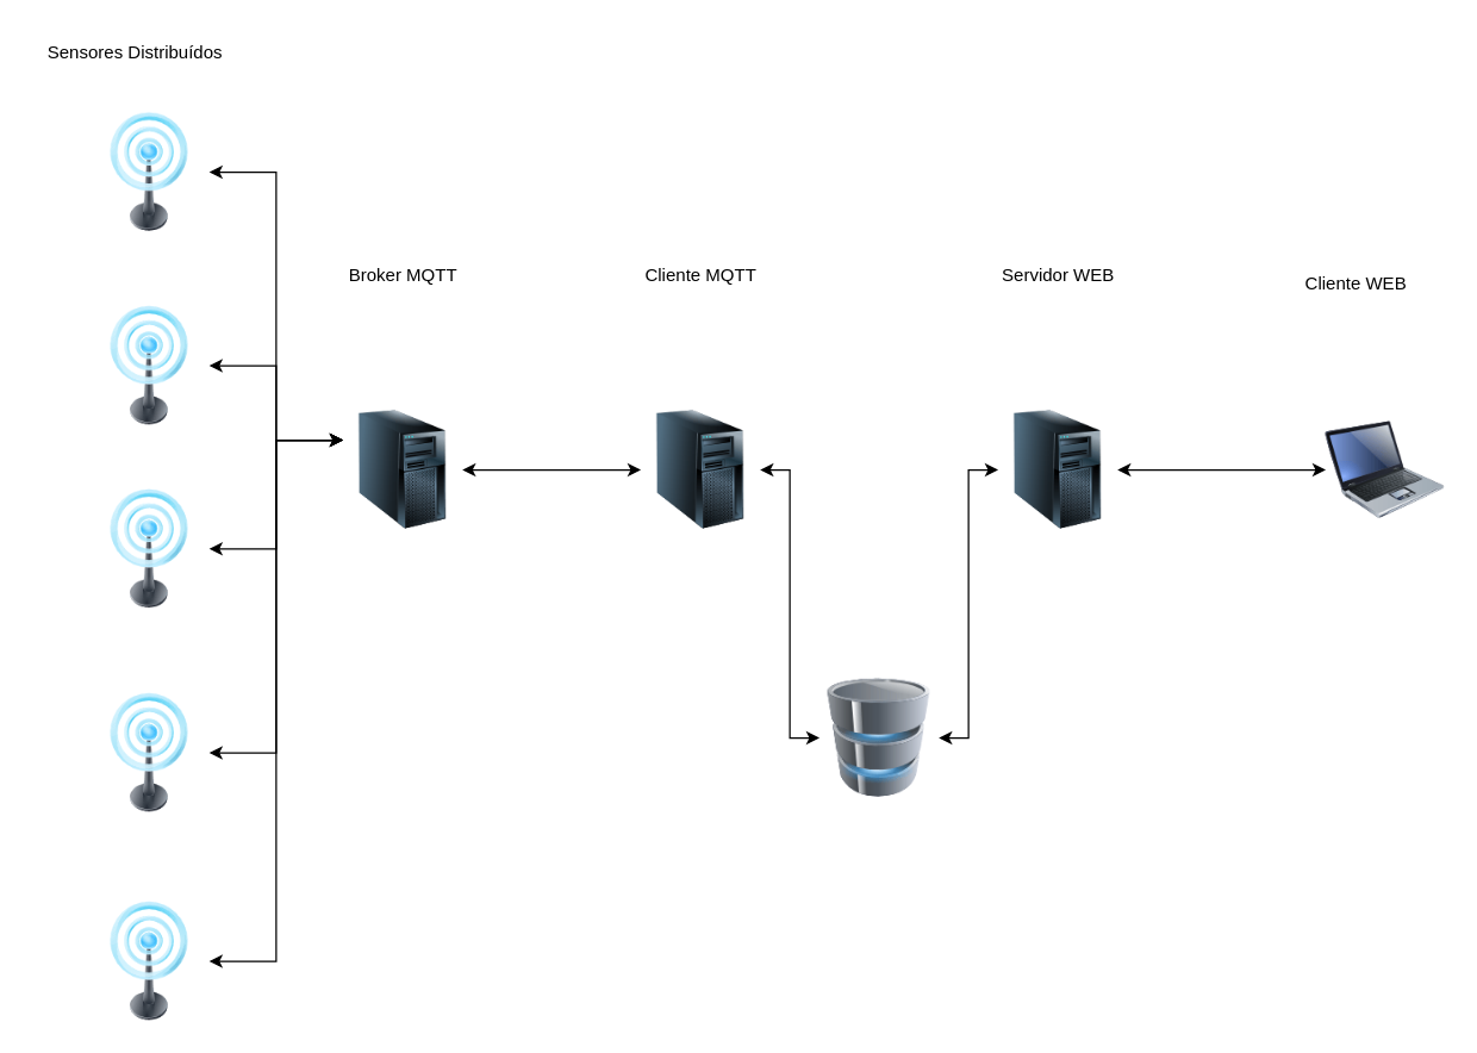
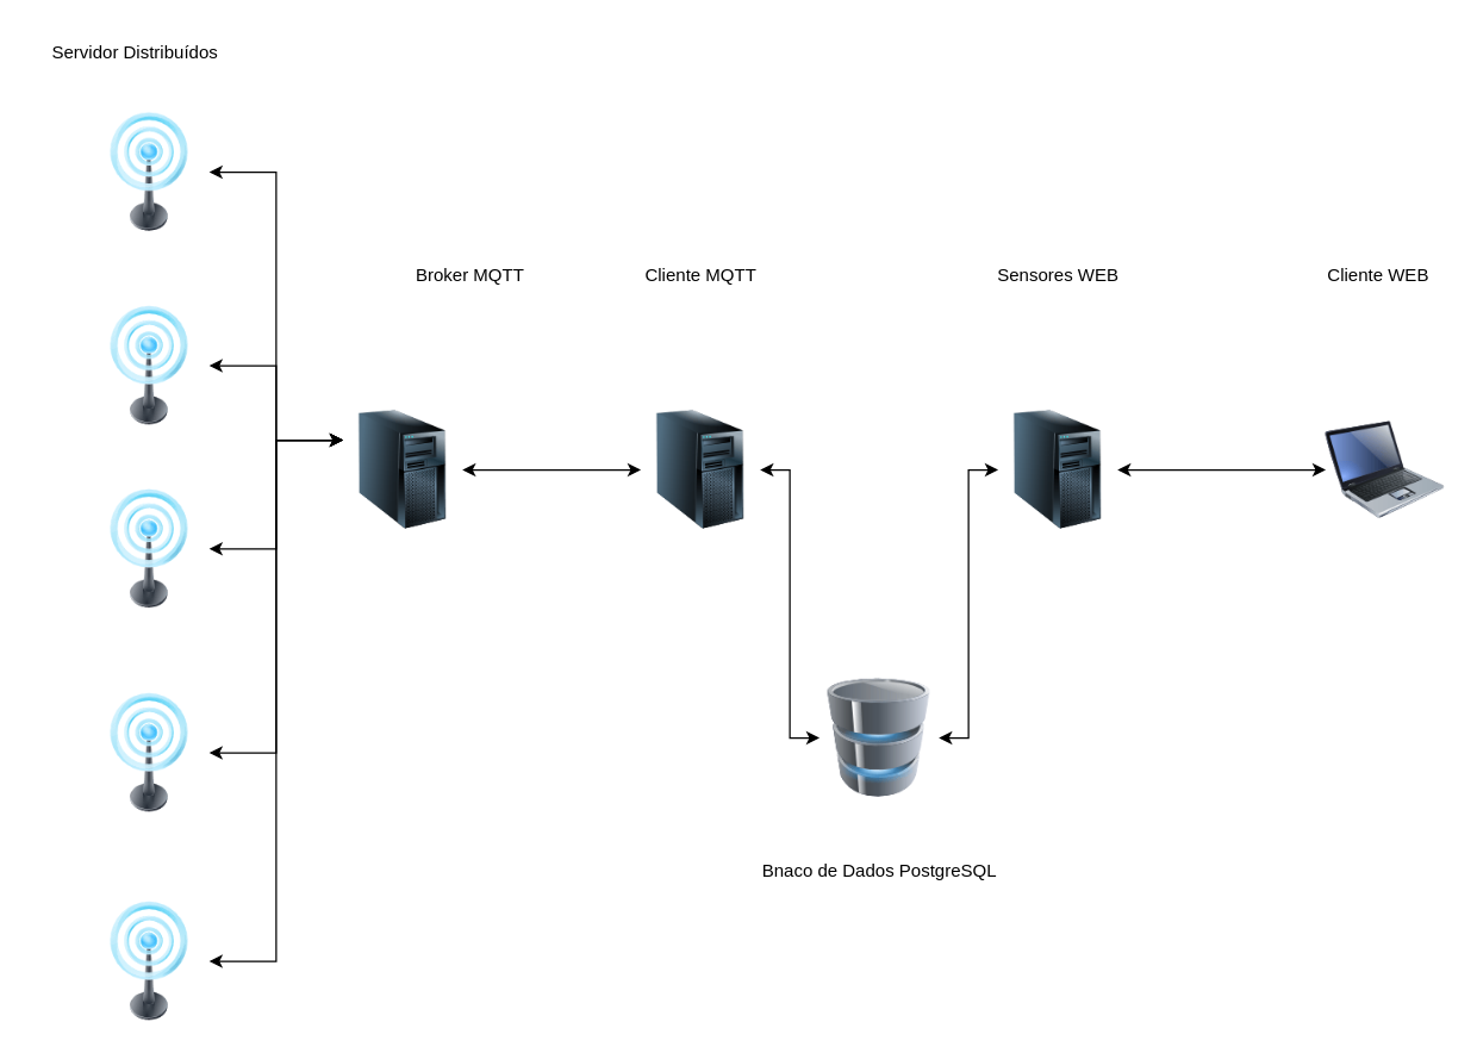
  <mxCell id="0" />
  <mxCell id="1" parent="0" />
  <mxCell id="2" value="" style="group" parent="1" vertex="1" connectable="0"><mxGeometry x="20" y="20" width="950" height="665" as="geometry" /></mxCell>
  <mxCell id="3" value="" style="image;html=1;image=img/lib/clip_art/computers/Database_128x128.png" parent="2" vertex="1"><mxGeometry x="530" y="435" width="80" height="80" as="geometry" /></mxCell>
  <mxCell id="4" style="edgeStyle=orthogonalEdgeStyle;rounded=0;orthogonalLoop=1;jettySize=auto;html=1;entryX=1;entryY=0.5;entryDx=0;entryDy=0;startArrow=classic;startFill=1;" parent="2" source="5" target="3" edge="1"><mxGeometry relative="1" as="geometry" /></mxCell>
  <mxCell id="5" value="" style="image;html=1;image=img/lib/clip_art/computers/Server_Tower_128x128.png" parent="2" vertex="1"><mxGeometry x="650" y="255" width="80" height="80" as="geometry" /></mxCell>
  <mxCell id="6" value="" style="image;html=1;image=img/lib/clip_art/computers/Server_Tower_128x128.png" parent="2" vertex="1"><mxGeometry x="210" y="255" width="80" height="80" as="geometry" /></mxCell>
  <mxCell id="7" style="edgeStyle=orthogonalEdgeStyle;rounded=0;orthogonalLoop=1;jettySize=auto;html=1;entryX=1;entryY=0.5;entryDx=0;entryDy=0;startArrow=classic;startFill=1;" parent="2" source="9" target="6" edge="1"><mxGeometry relative="1" as="geometry" /></mxCell>
  <mxCell id="8" style="edgeStyle=orthogonalEdgeStyle;rounded=0;orthogonalLoop=1;jettySize=auto;html=1;entryX=0;entryY=0.5;entryDx=0;entryDy=0;startArrow=classic;startFill=1;" parent="2" source="9" target="3" edge="1"><mxGeometry relative="1" as="geometry" /></mxCell>
  <mxCell id="9" value="" style="image;html=1;image=img/lib/clip_art/computers/Server_Tower_128x128.png" parent="2" vertex="1"><mxGeometry x="410" y="255" width="80" height="80" as="geometry" /></mxCell>
  <mxCell id="10" style="edgeStyle=orthogonalEdgeStyle;rounded=0;orthogonalLoop=1;jettySize=auto;html=1;entryX=1;entryY=0.5;entryDx=0;entryDy=0;startArrow=classic;startFill=1;" parent="2" source="11" target="5" edge="1"><mxGeometry relative="1" as="geometry" /></mxCell>
  <mxCell id="11" value="" style="image;html=1;image=img/lib/clip_art/computers/Laptop_128x128.png" parent="2" vertex="1"><mxGeometry x="870" y="255" width="80" height="80" as="geometry" /></mxCell>
  <mxCell id="12" style="edgeStyle=orthogonalEdgeStyle;rounded=0;orthogonalLoop=1;jettySize=auto;html=1;entryX=0;entryY=0.25;entryDx=0;entryDy=0;startArrow=classic;startFill=1;" parent="2" source="13" target="6" edge="1"><mxGeometry relative="1" as="geometry" /></mxCell>
  <mxCell id="13" value="" style="image;html=1;image=img/lib/clip_art/telecommunication/Signal_tower_on_128x128.png" parent="2" vertex="1"><mxGeometry x="40" y="55" width="80" height="80" as="geometry" /></mxCell>
  <mxCell id="14" style="edgeStyle=orthogonalEdgeStyle;rounded=0;orthogonalLoop=1;jettySize=auto;html=1;entryX=0;entryY=0.25;entryDx=0;entryDy=0;startArrow=classic;startFill=1;" parent="2" source="15" target="6" edge="1"><mxGeometry relative="1" as="geometry" /></mxCell>
  <mxCell id="15" value="" style="image;html=1;image=img/lib/clip_art/telecommunication/Signal_tower_on_128x128.png" parent="2" vertex="1"><mxGeometry x="40" y="185" width="80" height="80" as="geometry" /></mxCell>
  <mxCell id="16" style="edgeStyle=orthogonalEdgeStyle;rounded=0;orthogonalLoop=1;jettySize=auto;html=1;entryX=0;entryY=0.25;entryDx=0;entryDy=0;startArrow=classic;startFill=1;" parent="2" source="17" target="6" edge="1"><mxGeometry relative="1" as="geometry" /></mxCell>
  <mxCell id="17" value="" style="image;html=1;image=img/lib/clip_art/telecommunication/Signal_tower_on_128x128.png" parent="2" vertex="1"><mxGeometry x="40" y="308" width="80" height="80" as="geometry" /></mxCell>
  <mxCell id="18" style="edgeStyle=orthogonalEdgeStyle;rounded=0;orthogonalLoop=1;jettySize=auto;html=1;entryX=0;entryY=0.25;entryDx=0;entryDy=0;startArrow=classic;startFill=1;" parent="2" source="19" target="6" edge="1"><mxGeometry relative="1" as="geometry" /></mxCell>
  <mxCell id="19" value="" style="image;html=1;image=img/lib/clip_art/telecommunication/Signal_tower_on_128x128.png" parent="2" vertex="1"><mxGeometry x="40" y="445" width="80" height="80" as="geometry" /></mxCell>
  <mxCell id="20" style="edgeStyle=orthogonalEdgeStyle;rounded=0;orthogonalLoop=1;jettySize=auto;html=1;entryX=0;entryY=0.25;entryDx=0;entryDy=0;startArrow=classic;startFill=1;" parent="2" source="21" target="6" edge="1"><mxGeometry relative="1" as="geometry" /></mxCell>
  <mxCell id="21" value="" style="image;html=1;image=img/lib/clip_art/telecommunication/Signal_tower_on_128x128.png" parent="2" vertex="1"><mxGeometry x="40" y="585" width="80" height="80" as="geometry" /></mxCell>
- <mxCell id="22" value="Sensores Distribuídos" style="text;html=1;align=center;verticalAlign=middle;resizable=0;points=[];autosize=1;strokeColor=none;fillColor=none;" parent="2" vertex="1"><mxGeometry width="140" height="30" as="geometry" /></mxCell>
- <mxCell id="23" value="Broker MQTT" style="text;html=1;align=center;verticalAlign=middle;resizable=0;points=[];autosize=1;strokeColor=none;fillColor=none;" parent="2" vertex="1"><mxGeometry x="200" y="150" width="100" height="30" as="geometry" /></mxCell>
+ <mxCell id="22" value="Servidor Distribuídos" style="text;html=1;align=center;verticalAlign=middle;resizable=0;points=[];autosize=1;strokeColor=none;fillColor=none;" parent="2" vertex="1"><mxGeometry width="140" height="30" as="geometry" /></mxCell>
+ <mxCell id="23" value="Broker MQTT" style="text;html=1;align=center;verticalAlign=middle;resizable=0;points=[];autosize=1;strokeColor=none;fillColor=none;" parent="2" vertex="1"><mxGeometry x="245" y="150" width="100" height="30" as="geometry" /></mxCell>
  <mxCell id="24" value="Cliente MQTT" style="text;html=1;align=center;verticalAlign=middle;resizable=0;points=[];autosize=1;strokeColor=none;fillColor=none;" parent="2" vertex="1"><mxGeometry x="400" y="150" width="100" height="30" as="geometry" /></mxCell>
- <mxCell id="26" value="Servidor WEB" style="text;html=1;align=center;verticalAlign=middle;resizable=0;points=[];autosize=1;strokeColor=none;fillColor=none;" parent="2" vertex="1"><mxGeometry x="640" y="150" width="100" height="30" as="geometry" /></mxCell>
- <mxCell id="27" value="Cliente WEB" style="text;html=1;align=center;verticalAlign=middle;resizable=0;points=[];autosize=1;strokeColor=none;fillColor=none;" parent="2" vertex="1"><mxGeometry x="845" y="155" width="90" height="30" as="geometry" /></mxCell>
+ <mxCell id="25" value="Bnaco de Dados PostgreSQL" style="text;html=1;align=center;verticalAlign=middle;resizable=0;points=[];autosize=1;strokeColor=none;fillColor=none;" parent="2" vertex="1"><mxGeometry x="480" y="550" width="180" height="30" as="geometry" /></mxCell>
+ <mxCell id="26" value="Sensores WEB" style="text;html=1;align=center;verticalAlign=middle;resizable=0;points=[];autosize=1;strokeColor=none;fillColor=none;" parent="2" vertex="1"><mxGeometry x="640" y="150" width="100" height="30" as="geometry" /></mxCell>
+ <mxCell id="27" value="Cliente WEB" style="text;html=1;align=center;verticalAlign=middle;resizable=0;points=[];autosize=1;strokeColor=none;fillColor=none;" parent="2" vertex="1"><mxGeometry x="860" y="150" width="90" height="30" as="geometry" /></mxCell>
